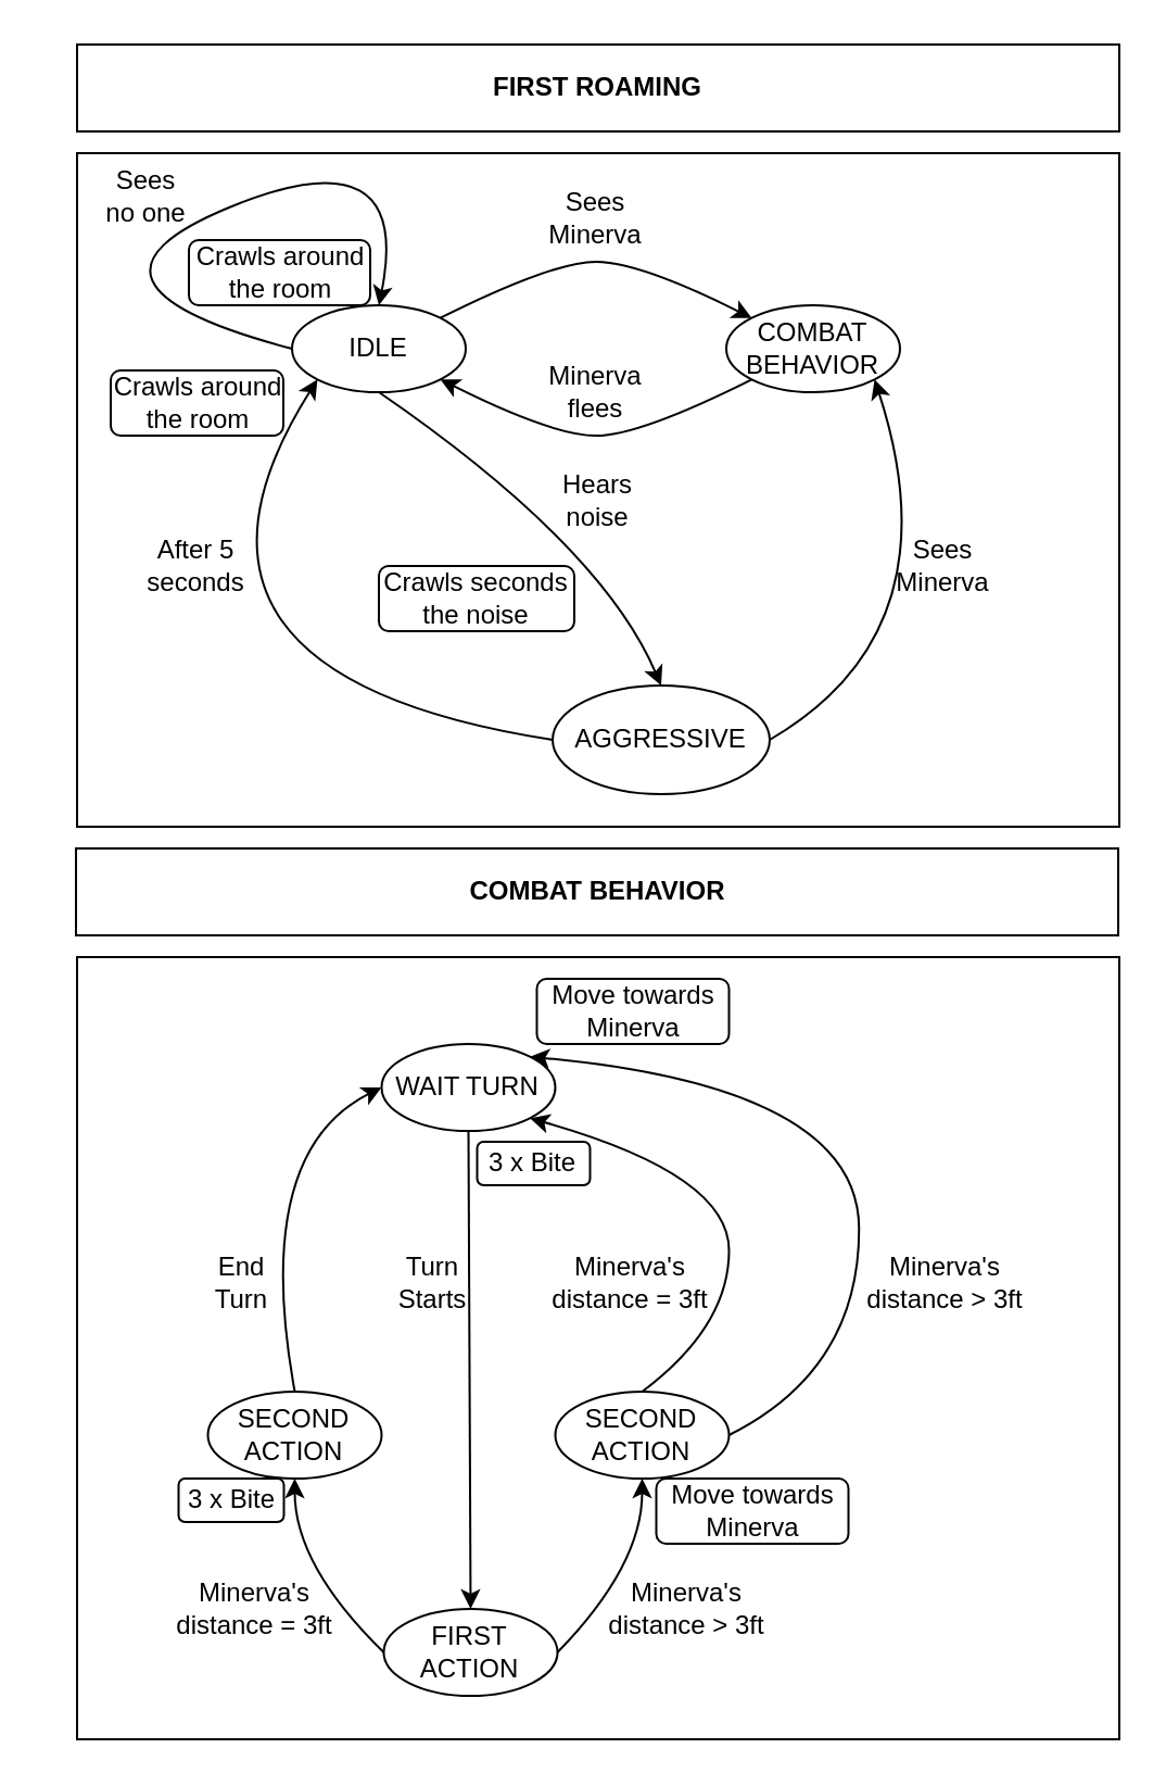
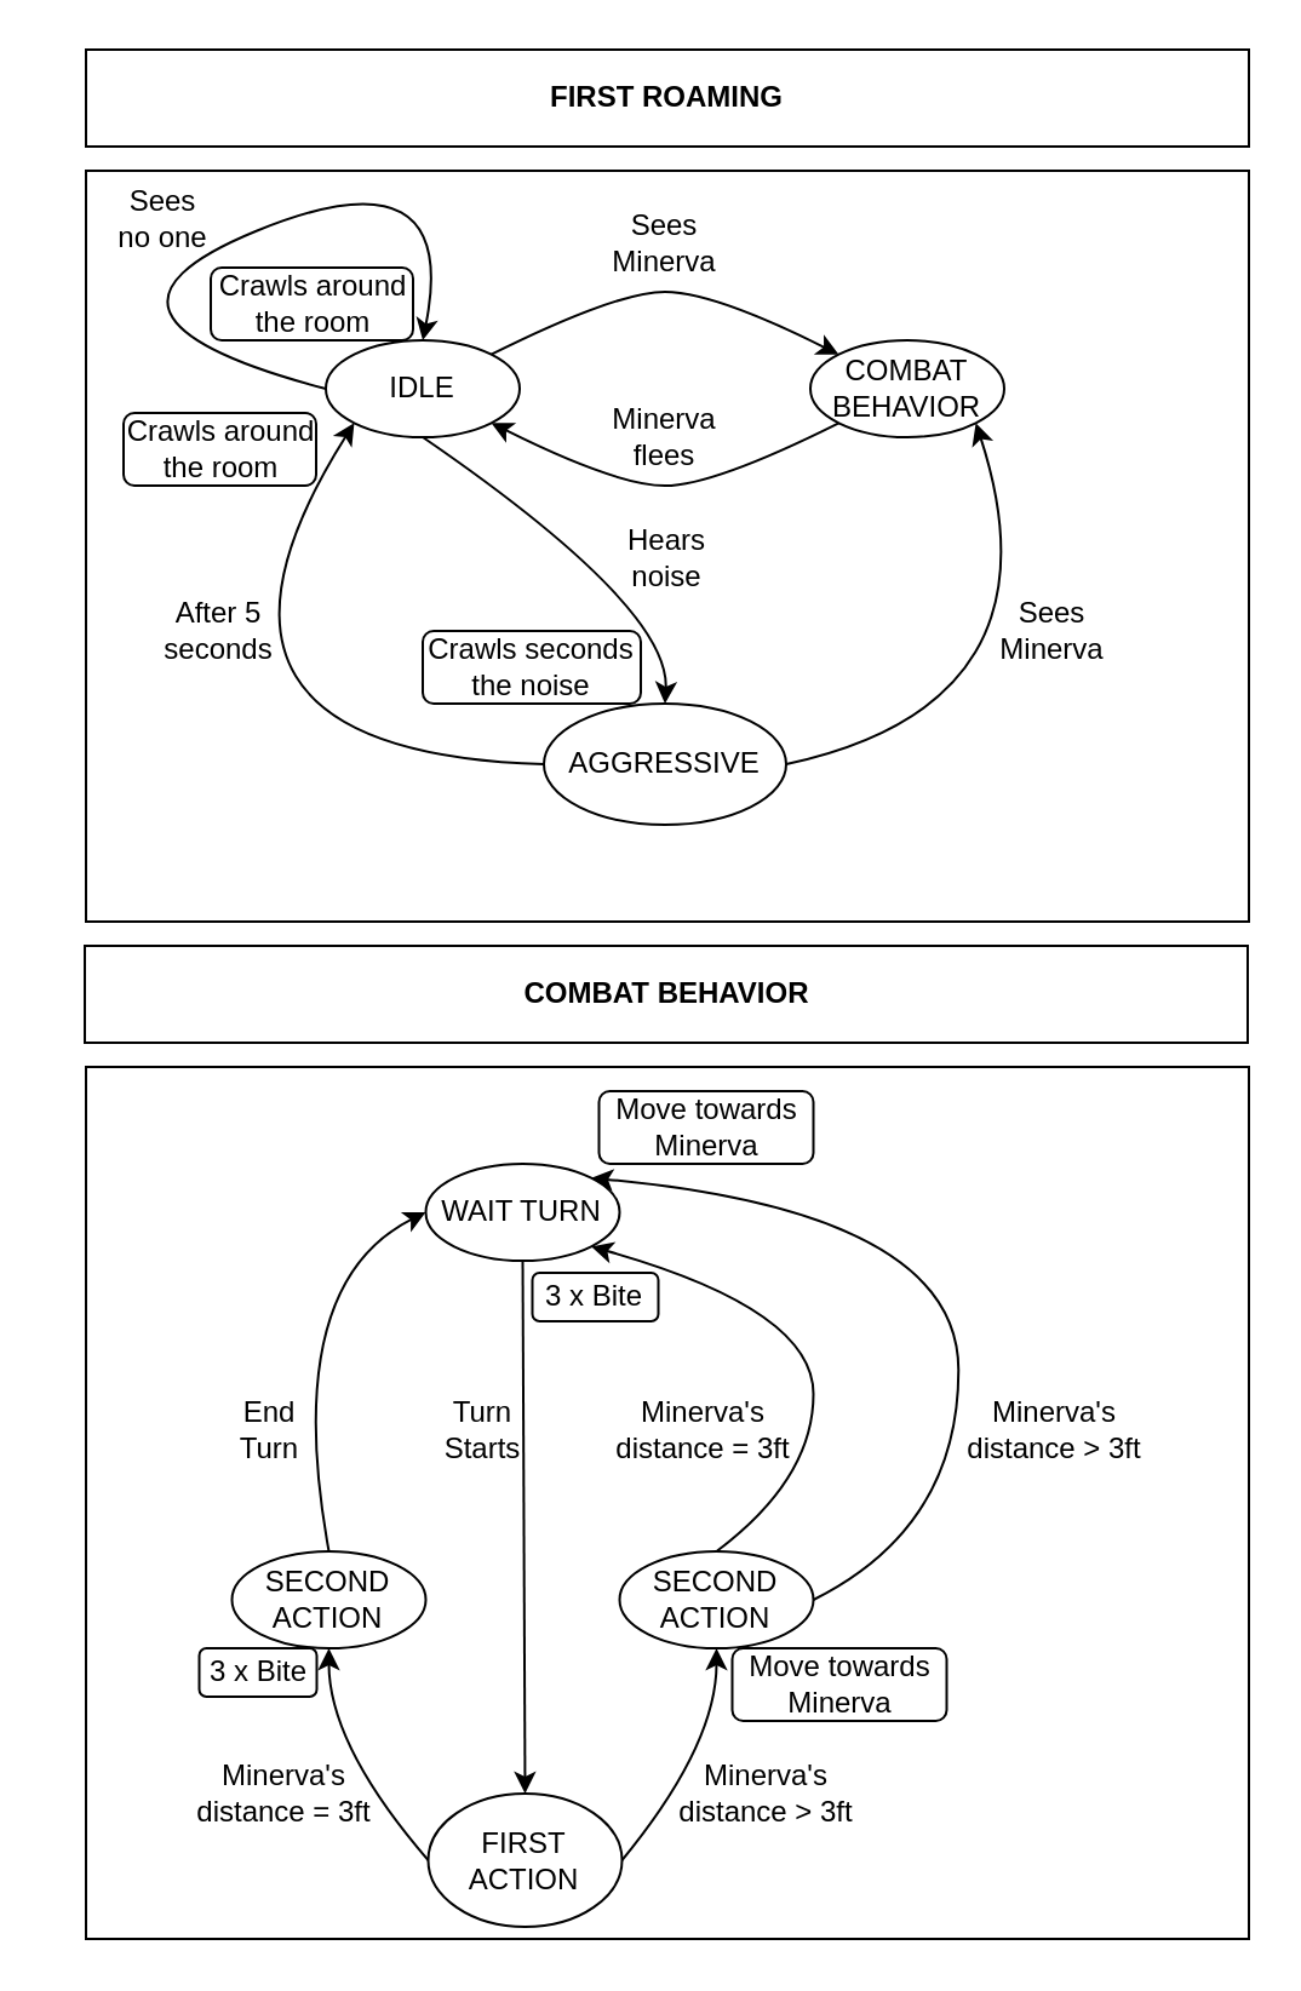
  <mxCell id="0" />
  <mxCell id="1" parent="0" />
  <mxCell id="2" value="" style="rounded=0;whiteSpace=wrap;html=1;" vertex="1" parent="1"><mxGeometry x="35" y="70" width="480" height="310" as="geometry" /></mxCell>
  <mxCell id="3" value="IDLE" style="ellipse;whiteSpace=wrap;html=1;" vertex="1" parent="1"><mxGeometry x="134" y="140" width="80" height="40" as="geometry" /></mxCell>
  <mxCell id="4" value="COMBAT BEHAVIOR" style="ellipse;whiteSpace=wrap;html=1;" vertex="1" parent="1"><mxGeometry x="334" y="140" width="80" height="40" as="geometry" /></mxCell>
  <mxCell id="5" value="" style="curved=1;endArrow=classic;html=1;entryX=0;entryY=0;entryDx=0;entryDy=0;exitX=1;exitY=0;exitDx=0;exitDy=0;" edge="1" parent="1" source="3" target="4"><mxGeometry width="50" height="50" relative="1" as="geometry"><mxPoint x="82" y="112" as="sourcePoint" /><mxPoint x="374" y="130" as="targetPoint" /><Array as="points"><mxPoint x="254" y="120" /><mxPoint x="294" y="120" /></Array></mxGeometry></mxCell>
  <mxCell id="6" value="Sees Minerva" style="text;html=1;strokeColor=none;fillColor=none;align=center;verticalAlign=middle;whiteSpace=wrap;rounded=0;" vertex="1" parent="1"><mxGeometry x="254" y="90" width="40" height="20" as="geometry" /></mxCell>
  <mxCell id="7" value="&lt;b&gt;FIRST ROAMING&lt;/b&gt;" style="rounded=0;whiteSpace=wrap;html=1;" vertex="1" parent="1"><mxGeometry x="35" y="20" width="480" height="40" as="geometry" /></mxCell>
  <mxCell id="8" value="&lt;b&gt;COMBAT BEHAVIOR&lt;/b&gt;" style="rounded=0;whiteSpace=wrap;html=1;" vertex="1" parent="1"><mxGeometry x="34.5" y="390" width="480" height="40" as="geometry" /></mxCell>
  <mxCell id="9" value="" style="curved=1;endArrow=classic;html=1;entryX=1;entryY=1;entryDx=0;entryDy=0;exitX=0;exitY=1;exitDx=0;exitDy=0;" edge="1" parent="1" source="4" target="3"><mxGeometry width="50" height="50" relative="1" as="geometry"><mxPoint x="324" y="240" as="sourcePoint" /><mxPoint x="374" y="190" as="targetPoint" /><Array as="points"><mxPoint x="294" y="200" /><mxPoint x="254" y="200" /></Array></mxGeometry></mxCell>
  <mxCell id="10" value="Minerva flees" style="text;html=1;strokeColor=none;fillColor=none;align=center;verticalAlign=middle;whiteSpace=wrap;rounded=0;" vertex="1" parent="1"><mxGeometry x="254" y="170" width="40" height="20" as="geometry" /></mxCell>
  <mxCell id="11" value="" style="curved=1;endArrow=classic;html=1;exitX=0;exitY=0.5;exitDx=0;exitDy=0;entryX=0.5;entryY=0;entryDx=0;entryDy=0;" edge="1" parent="1" source="3" target="3"><mxGeometry width="50" height="50" relative="1" as="geometry"><mxPoint x="310" y="160" as="sourcePoint" /><mxPoint x="360" y="110" as="targetPoint" /><Array as="points"><mxPoint x="20" y="130" /><mxPoint x="190" y="60" /></Array></mxGeometry></mxCell>
  <mxCell id="12" value="Sees no one" style="text;html=1;strokeColor=none;fillColor=none;align=center;verticalAlign=middle;whiteSpace=wrap;rounded=0;" vertex="1" parent="1"><mxGeometry x="46.5" y="80" width="40" height="20" as="geometry" /></mxCell>
  <mxCell id="13" value="Crawls around the room" style="rounded=1;whiteSpace=wrap;html=1;" vertex="1" parent="1"><mxGeometry x="86.5" y="110" width="83.5" height="30" as="geometry" /></mxCell>
  <mxCell id="14" value="" style="rounded=0;whiteSpace=wrap;html=1;" vertex="1" parent="1"><mxGeometry x="35" y="440" width="480" height="360" as="geometry" /></mxCell>
  <mxCell id="15" value="WAIT TURN" style="ellipse;whiteSpace=wrap;html=1;" vertex="1" parent="1"><mxGeometry x="175.25" y="480" width="80" height="40" as="geometry" /></mxCell>
- <mxCell id="16" value="FIRST ACTION" style="ellipse;whiteSpace=wrap;html=1;" vertex="1" parent="1"><mxGeometry x="176.25" y="740" width="80" height="40" as="geometry" /></mxCell>
+ <mxCell id="16" value="FIRST ACTION" style="ellipse;whiteSpace=wrap;html=1;" vertex="1" parent="1"><mxGeometry x="176.25" y="740" width="80" height="55" as="geometry" /></mxCell>
  <mxCell id="17" value="Turn Starts" style="text;html=1;strokeColor=none;fillColor=none;align=center;verticalAlign=middle;whiteSpace=wrap;rounded=0;" vertex="1" parent="1"><mxGeometry x="179.25" y="580" width="40" height="20" as="geometry" /></mxCell>
  <mxCell id="18" value="SECOND ACTION" style="ellipse;whiteSpace=wrap;html=1;" vertex="1" parent="1"><mxGeometry x="95.25" y="640" width="80" height="40" as="geometry" /></mxCell>
  <mxCell id="19" value="SECOND ACTION" style="ellipse;whiteSpace=wrap;html=1;" vertex="1" parent="1"><mxGeometry x="255.25" y="640" width="80" height="40" as="geometry" /></mxCell>
  <mxCell id="20" value="" style="endArrow=classic;html=1;entryX=0.5;entryY=0;entryDx=0;entryDy=0;exitX=0.5;exitY=1;exitDx=0;exitDy=0;" edge="1" parent="1" source="15" target="16"><mxGeometry width="50" height="50" relative="1" as="geometry"><mxPoint x="265.25" y="470" as="sourcePoint" /><mxPoint x="315.25" y="420" as="targetPoint" /></mxGeometry></mxCell>
  <mxCell id="21" value="" style="curved=1;endArrow=classic;html=1;entryX=0.5;entryY=1;entryDx=0;entryDy=0;exitX=0;exitY=0.5;exitDx=0;exitDy=0;" edge="1" parent="1" source="16" target="18"><mxGeometry width="50" height="50" relative="1" as="geometry"><mxPoint x="265.25" y="470" as="sourcePoint" /><mxPoint x="315.25" y="420" as="targetPoint" /><Array as="points"><mxPoint x="135.25" y="720" /></Array></mxGeometry></mxCell>
  <mxCell id="22" value="" style="curved=1;endArrow=classic;html=1;entryX=0.5;entryY=1;entryDx=0;entryDy=0;exitX=1;exitY=0.5;exitDx=0;exitDy=0;arcSize=20;" edge="1" parent="1" source="16" target="19"><mxGeometry width="50" height="50" relative="1" as="geometry"><mxPoint x="475.25" y="525" as="sourcePoint" /><mxPoint x="435.25" y="585" as="targetPoint" /><Array as="points"><mxPoint x="295.25" y="720" /></Array></mxGeometry></mxCell>
  <mxCell id="23" value="Minerva's distance = 3ft" style="text;html=1;strokeColor=none;fillColor=none;align=center;verticalAlign=middle;whiteSpace=wrap;rounded=0;" vertex="1" parent="1"><mxGeometry x="71.5" y="730" width="90" height="20" as="geometry" /></mxCell>
  <mxCell id="24" value="3 x Bite" style="rounded=1;whiteSpace=wrap;html=1;" vertex="1" parent="1"><mxGeometry x="81.75" y="680" width="48.5" height="20" as="geometry" /></mxCell>
  <mxCell id="25" value="Minerva's distance &amp;gt; 3ft" style="text;html=1;strokeColor=none;fillColor=none;align=center;verticalAlign=middle;whiteSpace=wrap;rounded=0;" vertex="1" parent="1"><mxGeometry x="271.25" y="730" width="90" height="20" as="geometry" /></mxCell>
  <mxCell id="26" value="Move towards Minerva" style="rounded=1;whiteSpace=wrap;html=1;" vertex="1" parent="1"><mxGeometry x="301.75" y="680" width="88.5" height="30" as="geometry" /></mxCell>
  <mxCell id="27" value="" style="curved=1;endArrow=classic;html=1;entryX=0;entryY=0.5;entryDx=0;entryDy=0;exitX=0.5;exitY=0;exitDx=0;exitDy=0;" edge="1" parent="1" source="18" target="15"><mxGeometry width="50" height="50" relative="1" as="geometry"><mxPoint x="-34.75" y="700" as="sourcePoint" /><mxPoint x="15.25" y="650" as="targetPoint" /><Array as="points"><mxPoint x="115.25" y="530" /></Array></mxGeometry></mxCell>
  <mxCell id="28" value="" style="curved=1;endArrow=classic;html=1;exitX=1;exitY=0.5;exitDx=0;exitDy=0;entryX=1;entryY=0;entryDx=0;entryDy=0;" edge="1" parent="1" source="19" target="15"><mxGeometry width="50" height="50" relative="1" as="geometry"><mxPoint x="355.25" y="685" as="sourcePoint" /><mxPoint x="405.25" y="635" as="targetPoint" /><Array as="points"><mxPoint x="395.25" y="630" /><mxPoint x="395" y="500" /></Array></mxGeometry></mxCell>
  <mxCell id="29" value="End Turn" style="text;html=1;strokeColor=none;fillColor=none;align=center;verticalAlign=middle;whiteSpace=wrap;rounded=0;" vertex="1" parent="1"><mxGeometry x="91.25" y="580" width="40" height="20" as="geometry" /></mxCell>
  <mxCell id="30" value="Minerva's distance &amp;gt; 3ft" style="text;html=1;strokeColor=none;fillColor=none;align=center;verticalAlign=middle;whiteSpace=wrap;rounded=0;" vertex="1" parent="1"><mxGeometry x="395.25" y="580" width="80" height="20" as="geometry" /></mxCell>
  <mxCell id="31" value="" style="curved=1;endArrow=classic;html=1;exitX=0.5;exitY=0;exitDx=0;exitDy=0;entryX=1;entryY=1;entryDx=0;entryDy=0;" edge="1" parent="1" source="19" target="15"><mxGeometry width="50" height="50" relative="1" as="geometry"><mxPoint x="245.25" y="650" as="sourcePoint" /><mxPoint x="295.25" y="600" as="targetPoint" /><Array as="points"><mxPoint x="335.25" y="610" /><mxPoint x="335.25" y="540" /></Array></mxGeometry></mxCell>
  <mxCell id="32" value="Minerva's distance = 3ft" style="text;html=1;strokeColor=none;fillColor=none;align=center;verticalAlign=middle;whiteSpace=wrap;rounded=0;" vertex="1" parent="1"><mxGeometry x="245.25" y="580" width="90" height="20" as="geometry" /></mxCell>
  <mxCell id="33" value="3 x Bite" style="rounded=1;whiteSpace=wrap;html=1;" vertex="1" parent="1"><mxGeometry x="219.25" y="525" width="52" height="20" as="geometry" /></mxCell>
- <mxCell id="34" value="AGGRESSIVE" style="ellipse;whiteSpace=wrap;html=1;" vertex="1" parent="1"><mxGeometry x="254" y="315" width="100" height="50" as="geometry" /></mxCell>
+ <mxCell id="34" value="AGGRESSIVE" style="ellipse;whiteSpace=wrap;html=1;" vertex="1" parent="1"><mxGeometry x="224" y="290" width="100" height="50" as="geometry" /></mxCell>
  <mxCell id="35" value="" style="curved=1;endArrow=classic;html=1;exitX=0.5;exitY=1;exitDx=0;exitDy=0;entryX=0.5;entryY=0;entryDx=0;entryDy=0;" edge="1" parent="1" source="3" target="34"><mxGeometry width="50" height="50" relative="1" as="geometry"><mxPoint x="270" y="290" as="sourcePoint" /><mxPoint x="320" y="240" as="targetPoint" /><Array as="points"><mxPoint x="276" y="250" /></Array></mxGeometry></mxCell>
  <mxCell id="36" value="Hears noise" style="text;html=1;strokeColor=none;fillColor=none;align=center;verticalAlign=middle;whiteSpace=wrap;rounded=0;" vertex="1" parent="1"><mxGeometry x="255" y="220" width="40" height="20" as="geometry" /></mxCell>
  <mxCell id="37" value="Crawls seconds the noise" style="rounded=1;whiteSpace=wrap;html=1;" vertex="1" parent="1"><mxGeometry x="174" y="260" width="90" height="30" as="geometry" /></mxCell>
  <mxCell id="38" value="" style="curved=1;endArrow=classic;html=1;exitX=0;exitY=0.5;exitDx=0;exitDy=0;entryX=0;entryY=1;entryDx=0;entryDy=0;" edge="1" parent="1" source="34" target="3"><mxGeometry width="50" height="50" relative="1" as="geometry"><mxPoint x="270" y="280" as="sourcePoint" /><mxPoint x="320" y="230" as="targetPoint" /><Array as="points"><mxPoint x="60" y="310" /></Array></mxGeometry></mxCell>
  <mxCell id="39" value="After 5 seconds" style="text;html=1;strokeColor=none;fillColor=none;align=center;verticalAlign=middle;whiteSpace=wrap;rounded=0;" vertex="1" parent="1"><mxGeometry x="70.25" y="250" width="40" height="20" as="geometry" /></mxCell>
  <mxCell id="40" value="Crawls around the room" style="rounded=1;whiteSpace=wrap;html=1;" vertex="1" parent="1"><mxGeometry x="50.5" y="170" width="79.5" height="30" as="geometry" /></mxCell>
  <mxCell id="41" value="" style="curved=1;endArrow=classic;html=1;exitX=1;exitY=0.5;exitDx=0;exitDy=0;entryX=1;entryY=1;entryDx=0;entryDy=0;" edge="1" parent="1" source="34" target="4"><mxGeometry width="50" height="50" relative="1" as="geometry"><mxPoint x="270" y="280" as="sourcePoint" /><mxPoint x="320" y="230" as="targetPoint" /><Array as="points"><mxPoint x="440" y="290" /></Array></mxGeometry></mxCell>
  <mxCell id="42" value="Sees Minerva" style="text;html=1;strokeColor=none;fillColor=none;align=center;verticalAlign=middle;whiteSpace=wrap;rounded=0;" vertex="1" parent="1"><mxGeometry x="414" y="250" width="40" height="20" as="geometry" /></mxCell>
  <mxCell id="43" value="Move towards Minerva" style="rounded=1;whiteSpace=wrap;html=1;" vertex="1" parent="1"><mxGeometry x="246.75" y="450" width="88.5" height="30" as="geometry" /></mxCell>
